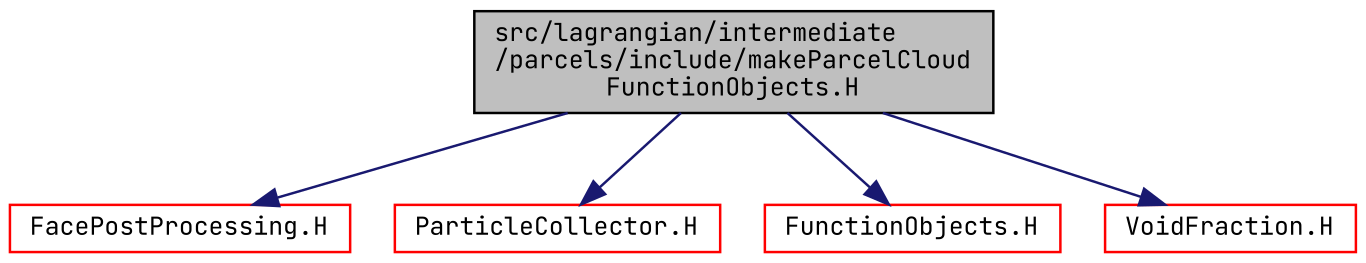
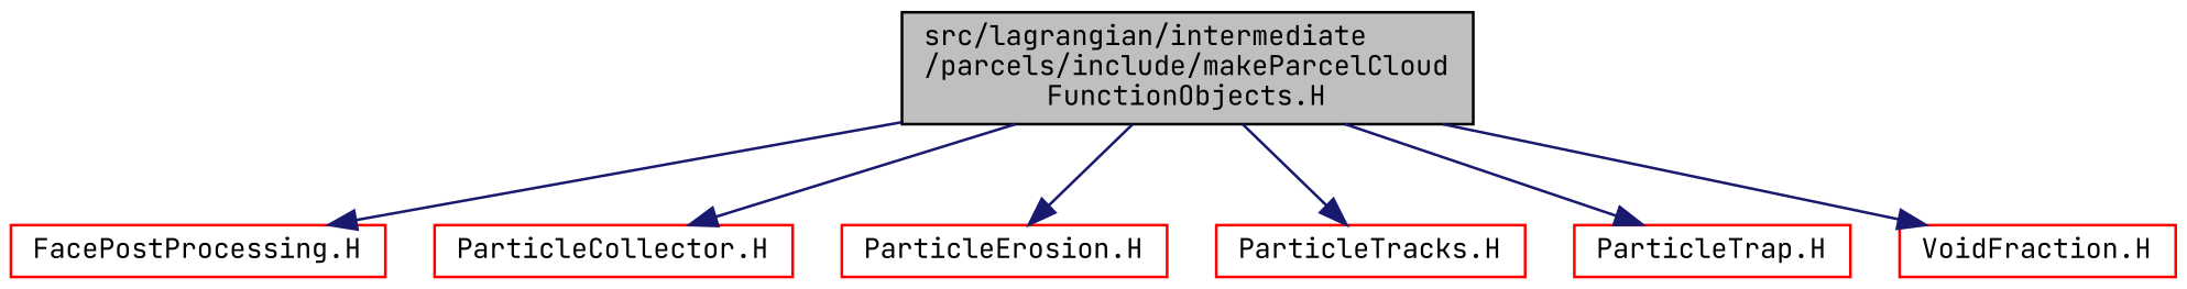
  digraph {
    fontname="JetBrains Mono"
    node [color=red fontname="JetBrains Mono" fontsize=10 shape=record]
    edge [color=midnightblue fontname="JetBrains Mono" fontsize=10 labelfontname=FreeSans labelfontsize=10 style=solid]
    n1 [color=black fillcolor=grey75 fontcolor=black height=0.2 label="src/lagrangian/intermediate\l/parcels/include/makeParcelCloud\lFunctionObjects.H" style=filled width=0.4]
    n2 [height=0.2 label="FacePostProcessing.H" width=0.4]
    n3 [height=0.2 label="ParticleCollector.H" width=0.4]
-   n6 [height=0.2 label="FunctionObjects.H" width=0.4]
+   n4 [height=0.2 label="ParticleErosion.H" width=0.4]
+   n5 [height=0.2 label="ParticleTracks.H" width=0.4]
+   n6 [height=0.2 label="ParticleTrap.H" width=0.4]
    n7 [height=0.2 label="VoidFraction.H" width=0.4]
    n1 -> n2
    n1 -> n3
+   n1 -> n4
+   n1 -> n5
    n1 -> n6
    n1 -> n7
  }
